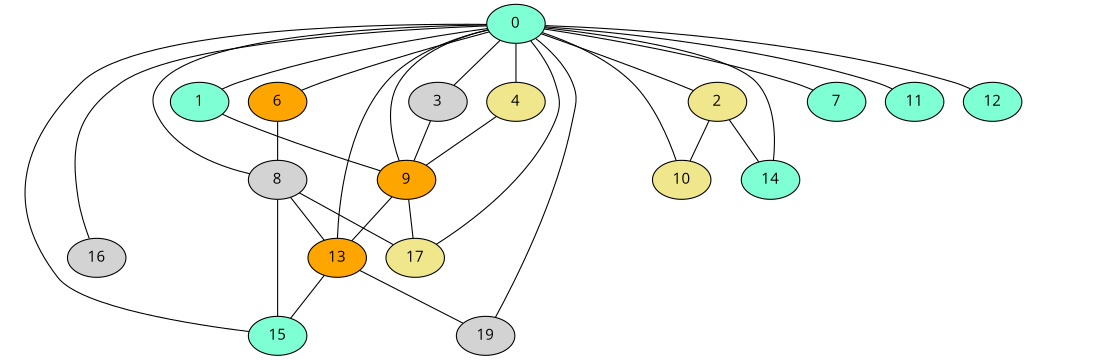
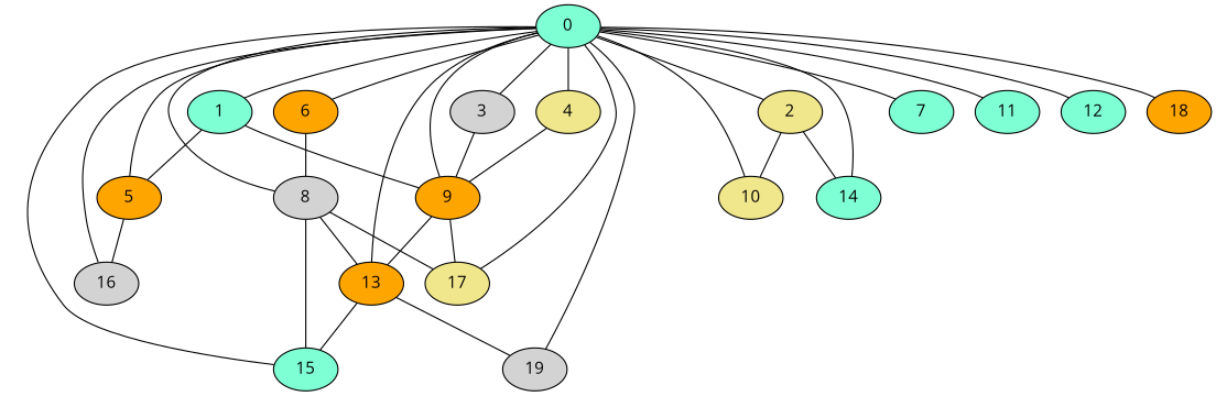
  graph {
    fontname="Open Sans"
    node [fillcolor=aquamarine fontname="Open Sans" style=filled]
    edge [fontname="Open Sans"]
    0
    1
    2 [fillcolor=khaki]
    3 [fillcolor=lightgrey]
    4 [fillcolor=khaki]
+   5 [fillcolor=orange]
    6 [fillcolor=orange]
    7
    8 [fillcolor=lightgrey]
    9 [fillcolor=orange]
    10 [fillcolor=khaki]
    11
    12
    13 [fillcolor=orange]
    14
    15
    16 [fillcolor=lightgrey]
    17 [fillcolor=khaki]
+   18 [fillcolor=orange]
    19 [fillcolor=lightgrey]
    0 -- 1
    0 -- 2
    0 -- 3
    0 -- 4
+   0 -- 5
    0 -- 6
    0 -- 7
    0 -- 8
    0 -- 9
    0 -- 10
    0 -- 11
    0 -- 12
    0 -- 13
    0 -- 14
    0 -- 15
    0 -- 16
    0 -- 17
+   0 -- 18
    0 -- 19
+   1 -- 5
    1 -- 9
    2 -- 10
    2 -- 14
    3 -- 9
    4 -- 9
+   5 -- 16
    6 -- 8
    8 -- 13
    8 -- 15
    8 -- 17
    9 -- 13
    9 -- 17
    13 -- 15
    13 -- 19
  }
